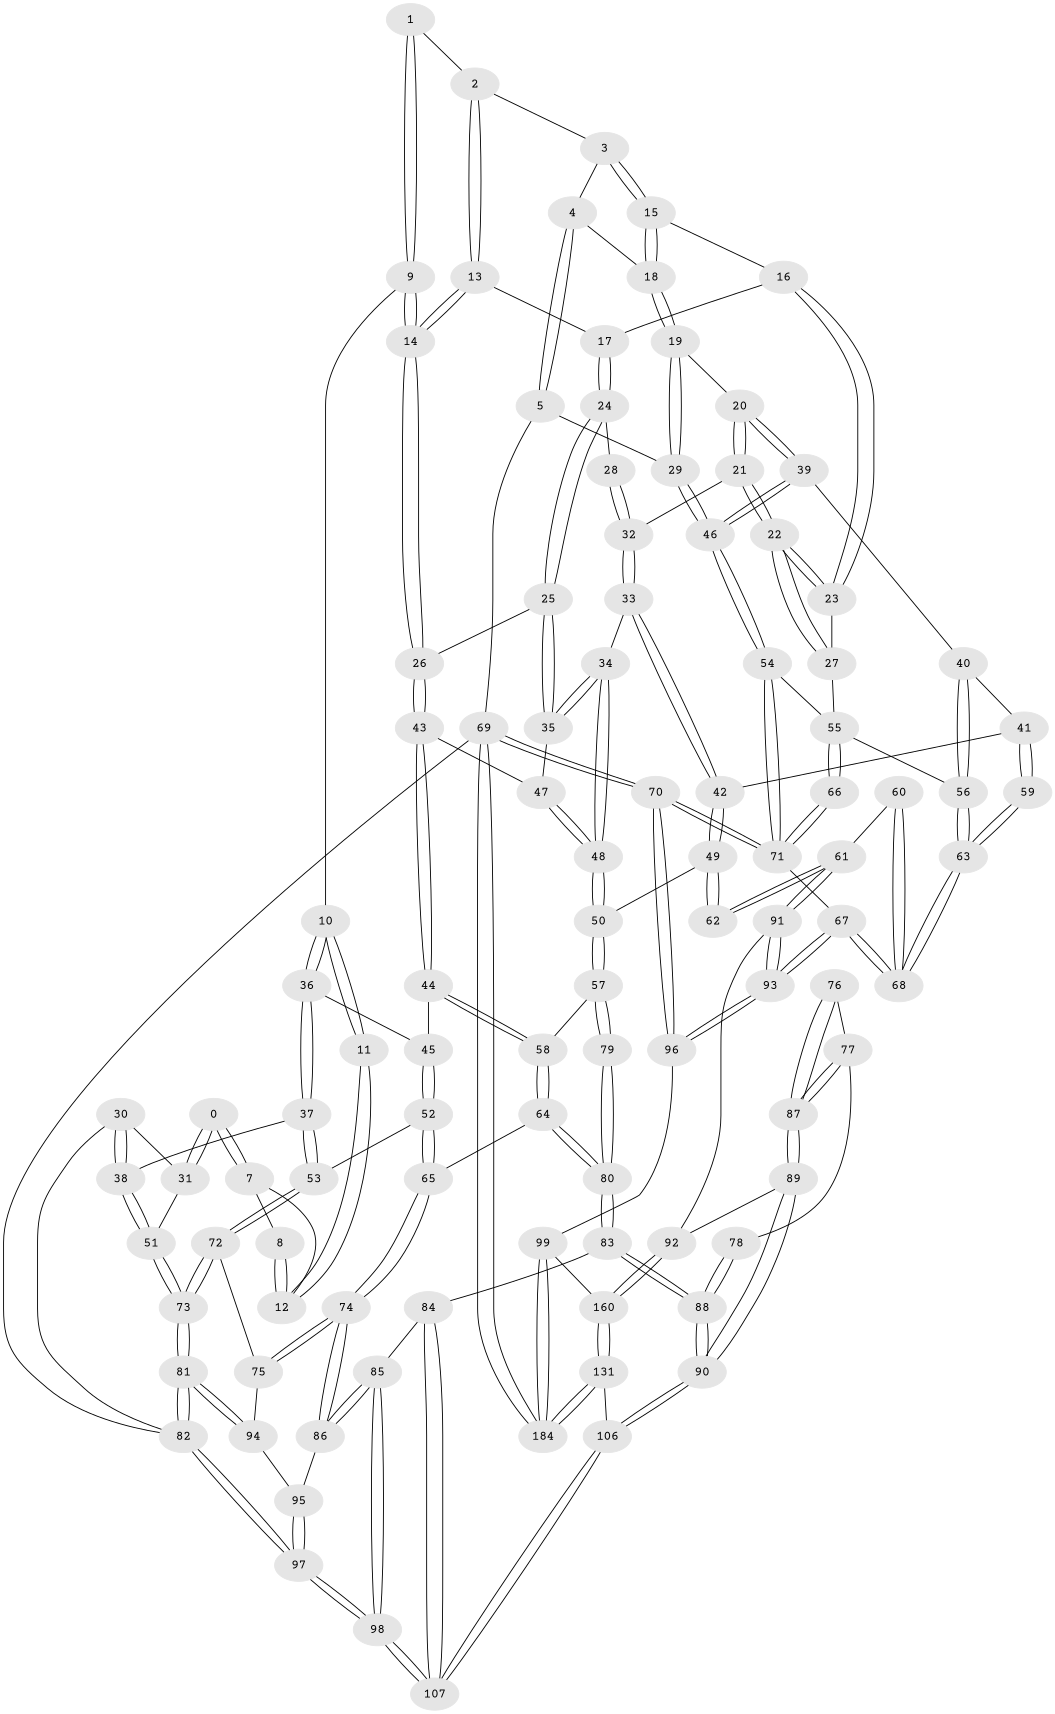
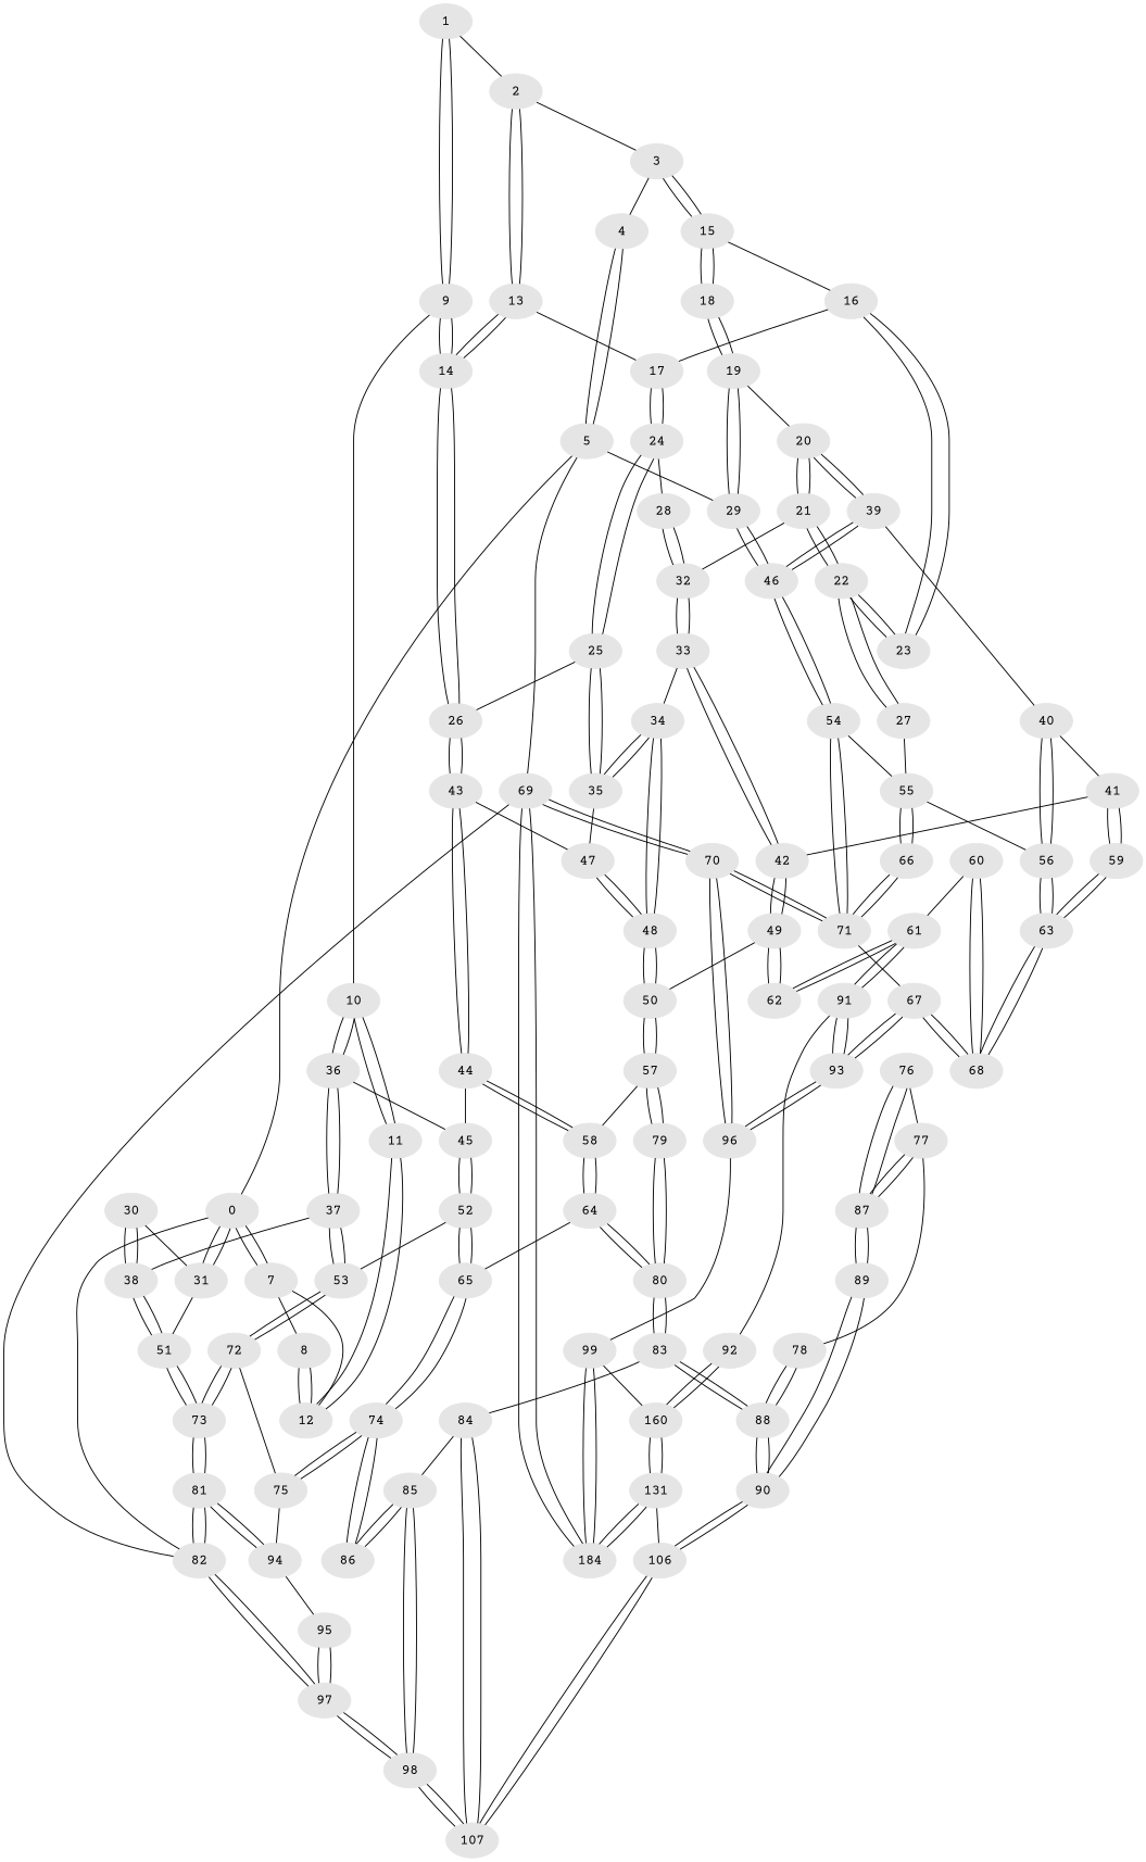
  graph {
    fontname="Courier Prime"
    node [color=gray90 fontname="Courier Prime" style=filled]
    edge [fontname="Courier Prime"]
    1
    2
    9
    3
    13
    10
    14
    4
    15
    17
    5
    18
    16
    n14 [label=0]
    29
    69
    19
    7
    31
    82
    46
    70
    n23 [label=184]
    8
    12
    51
    97
    11
    36
    26
    37
    45
    30
    38
    24
    43
    23
    27
    25
    28
    20
    21
    39
    22
    32
    40
    33
    55
    35
    47
    44
    54
    73
    34
    42
    48
    49
    50
    53
    52
    72
    41
    56
    59
    63
    62
    58
    64
    65
    71
    57
    79
    81
    74
    75
    66
    67
    68
    80
    60
    61
    91
    93
    92
    76
    77
    87
    83
    86
    96
    99
    94
    95
    78
    89
    88
    90
    84
    98
    85
    n101 [label=107]
    n102 [label=106]
    n103 [label=160]
    n104 [label=131]
    1 -- 2
    1 -- 9
    1 -- 9
    2 -- 3
    2 -- 13
    2 -- 13
    9 -- 10
    9 -- 14
    9 -- 14
    3 -- 4
    3 -- 15
    3 -- 15
    13 -- 14
    13 -- 14
    13 -- 17
    10 -- 11
    10 -- 11
    10 -- 36
    10 -- 36
    14 -- 26
    14 -- 26
    4 -- 5
    4 -- 5
-   4 -- 18
    15 -- 18
    15 -- 18
    15 -- 16
    17 -- 24
    17 -- 24
+   5 -- n14
    5 -- 29
    5 -- 69
    18 -- 19
    18 -- 19
    16 -- 17
    16 -- 23
    16 -- 23
    n14 -- 7
    n14 -- 7
    n14 -- 31
    n14 -- 31
-   30 -- 82
+   n14 -- 82
    29 -- 46
    29 -- 46
    69 -- 82
    69 -- 70
    69 -- 70
    69 -- n23
    69 -- n23
    19 -- 29
    19 -- 29
    19 -- 20
    7 -- 8
    7 -- 12
    31 -- 51
    82 -- 97
    82 -- 97
    46 -- 54
    46 -- 54
    70 -- 71
    70 -- 71
    70 -- 96
    70 -- 96
    8 -- 12
    8 -- 12
    51 -- 73
    51 -- 73
    97 -- 98
    97 -- 98
    11 -- 12
    11 -- 12
    36 -- 37
    36 -- 37
    36 -- 45
    26 -- 43
    26 -- 43
    37 -- 38
    37 -- 53
    37 -- 53
    45 -- 52
    45 -- 52
    30 -- 31
    30 -- 38
    30 -- 38
    38 -- 51
    38 -- 51
    24 -- 25
    24 -- 25
    24 -- 28
    43 -- 47
    43 -- 44
    43 -- 44
-   23 -- 27
    27 -- 55
    25 -- 26
    25 -- 35
    25 -- 35
    28 -- 32
    28 -- 32
    20 -- 21
    20 -- 21
    20 -- 39
    20 -- 39
    21 -- 22
    21 -- 22
    21 -- 32
    39 -- 46
    39 -- 46
    39 -- 40
    22 -- 23
    22 -- 23
    22 -- 27
    22 -- 27
    32 -- 33
    32 -- 33
    40 -- 41
    40 -- 56
    40 -- 56
    33 -- 34
    33 -- 42
    33 -- 42
    55 -- 56
    55 -- 66
    55 -- 66
    35 -- 47
    47 -- 48
    47 -- 48
    44 -- 45
    44 -- 58
    44 -- 58
    54 -- 55
    54 -- 71
    54 -- 71
    73 -- 81
    73 -- 81
    34 -- 35
    34 -- 35
    34 -- 48
    34 -- 48
    42 -- 49
    42 -- 49
    48 -- 50
    48 -- 50
    49 -- 50
    49 -- 62
    49 -- 62
    50 -- 57
    50 -- 57
    53 -- 72
    53 -- 72
    52 -- 53
    52 -- 65
    52 -- 65
    72 -- 73
    72 -- 73
    72 -- 75
    41 -- 42
    41 -- 59
    41 -- 59
    56 -- 63
    56 -- 63
    59 -- 63
    59 -- 63
    63 -- 68
    63 -- 68
    58 -- 64
    58 -- 64
    64 -- 65
    64 -- 80
    64 -- 80
    65 -- 74
    65 -- 74
    71 -- 67
    57 -- 58
    57 -- 79
    57 -- 79
    79 -- 80
    79 -- 80
    81 -- 82
    81 -- 82
    81 -- 94
    81 -- 94
    74 -- 75
    74 -- 75
    74 -- 86
    74 -- 86
    75 -- 94
    66 -- 71
    66 -- 71
    67 -- 68
    67 -- 68
    67 -- 93
    67 -- 93
    80 -- 83
    80 -- 83
    60 -- 68
    60 -- 68
    60 -- 61
    61 -- 62
    61 -- 62
    61 -- 91
    61 -- 91
    91 -- 93
    91 -- 93
    91 -- 92
    93 -- 96
    93 -- 96
    92 -- n103
    92 -- n103
    76 -- 77
    76 -- 87
    76 -- 87
    77 -- 87
    77 -- 87
    77 -- 78
    87 -- 89
    87 -- 89
    83 -- 88
    83 -- 88
    83 -- 84
-   86 -- 95
    96 -- 99
    99 -- n23
    99 -- n23
    99 -- n103
    94 -- 95
    95 -- 97
    95 -- 97
    78 -- 88
    78 -- 88
-   89 -- 92
    89 -- 90
    89 -- 90
    88 -- 90
    88 -- 90
    90 -- n102
    90 -- n102
    84 -- 85
    84 -- n101
    84 -- n101
    98 -- n101
    98 -- n101
    85 -- 86
    85 -- 86
    85 -- 98
    85 -- 98
    n102 -- n101
    n102 -- n101
    n103 -- n104
    n103 -- n104
    n104 -- n23
    n104 -- n23
    n104 -- n102
  }
